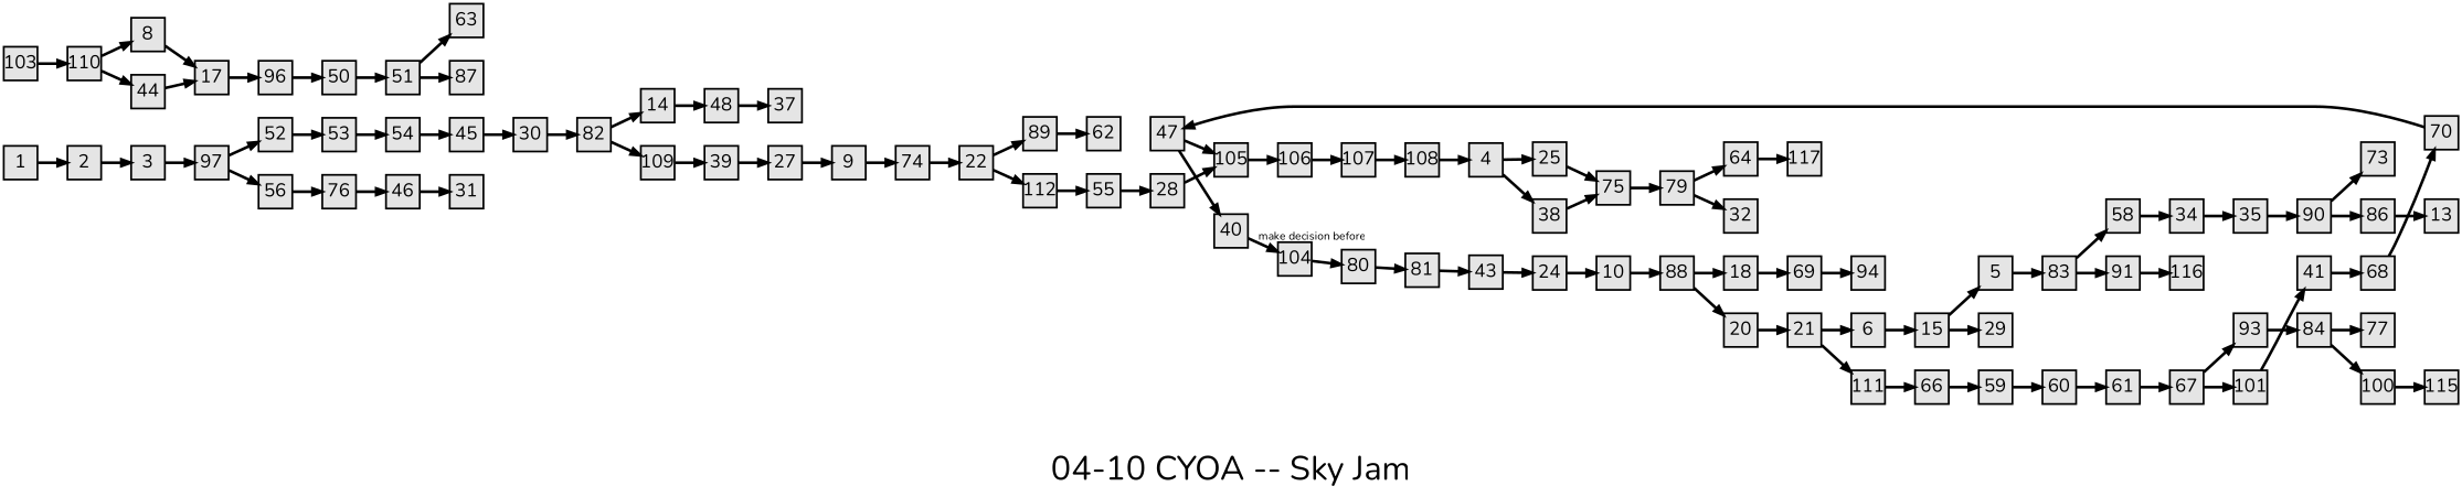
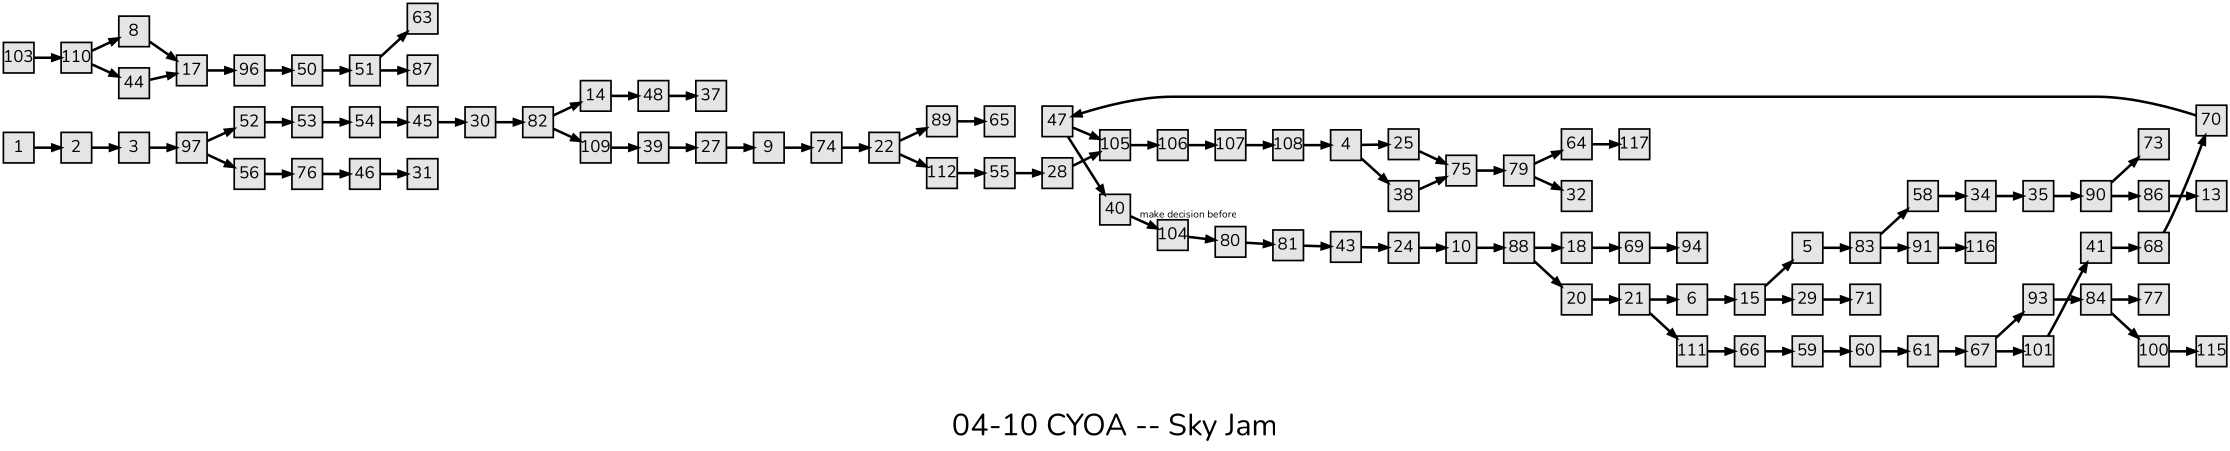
  digraph {
    fontname=Nunito
    fontsize=36
    label="04-10 CYOA -- Sky Jam"
    nodesep=0.35
    ordering=out
    rankdir=LR
    ranksep=0.45
    node [fillcolor=grey90 fixedsize=true fontname=Nunito fontsize=20 labelfloat=true margin="0,0" penwidth=2 regular=true shape=rect style=filled]
    edge [fontname=Nunito fontsize=12 labelfloat=true penwidth=3]
    1
    2
    3
    97
    52
    56
    53
    76
    4
    25
    38
    75
    79
    5
    83
    58
    91
    34
    116
    6
    15
    29
+   71
    8
    17
    96
    50
    9
    74
    22
    89
    112
    10
    88
    18
    20
    n37 [label=69]
    21
    14
    48
    37
    51
    94
    111
    66
-   62
+   62 [label=65]
    55
    28
    24
    64
    32
    27
    105
    106
    107
    30
    82
    109
    39
    59
    35
    90
    73
    86
    13
    40
    104
    80
    81
    41
    68
    70
    47
    43
    44
    45
    46
    31
    63
    87
    54
    60
    61
    67
    93
    101
    84
    117
    100
    77
    103
    110
    115
    108
    1 -> 2
    2 -> 3
    3 -> 97
    97 -> 52
    97 -> 56
    52 -> 53
    56 -> 76
    53 -> 54
    76 -> 46
    4 -> 25
    4 -> 38
    25 -> 75
    38 -> 75
    75 -> 79
    79 -> 64
    79 -> 32
    5 -> 83
    83 -> 58
    83 -> 91
    58 -> 34
    91 -> 116
    34 -> 35
    6 -> 15
    15 -> 5
    15 -> 29
+   29 -> 71
    8 -> 17
    17 -> 96
    96 -> 50
    50 -> 51
    9 -> 74
    74 -> 22
    22 -> 89
    22 -> 112
    89 -> 62
    112 -> 55
    10 -> 88
    88 -> 18
    88 -> 20
    18 -> n37
    20 -> 21
    n37 -> 94
    21 -> 6
    21 -> 111
    14 -> 48
    48 -> 37
    51 -> 63
    51 -> 87
    111 -> 66
    66 -> 59
    55 -> 28
    28 -> 105
    24 -> 10
    64 -> 117
    27 -> 9
    105 -> 106
    106 -> 107
    107 -> 108
    30 -> 82
    82 -> 14
    82 -> 109
    109 -> 39
    39 -> 27
    59 -> 60
    35 -> 90
    90 -> 73
    90 -> 86
    86 -> 13
    40 -> 104 [xlabel="make decision before"]
    104 -> 80
    80 -> 81
    81 -> 43
    41 -> 68
    68 -> 70
    70 -> 47
    47 -> 105
    47 -> 40
    43 -> 24
    44 -> 17
    45 -> 30
    46 -> 31
    54 -> 45
    60 -> 61
    61 -> 67
    67 -> 93
    67 -> 101
    93 -> 84
    101 -> 41
    84 -> 100
    84 -> 77
    100 -> 115
    103 -> 110
    110 -> 8
    110 -> 44
    108 -> 4
  }
